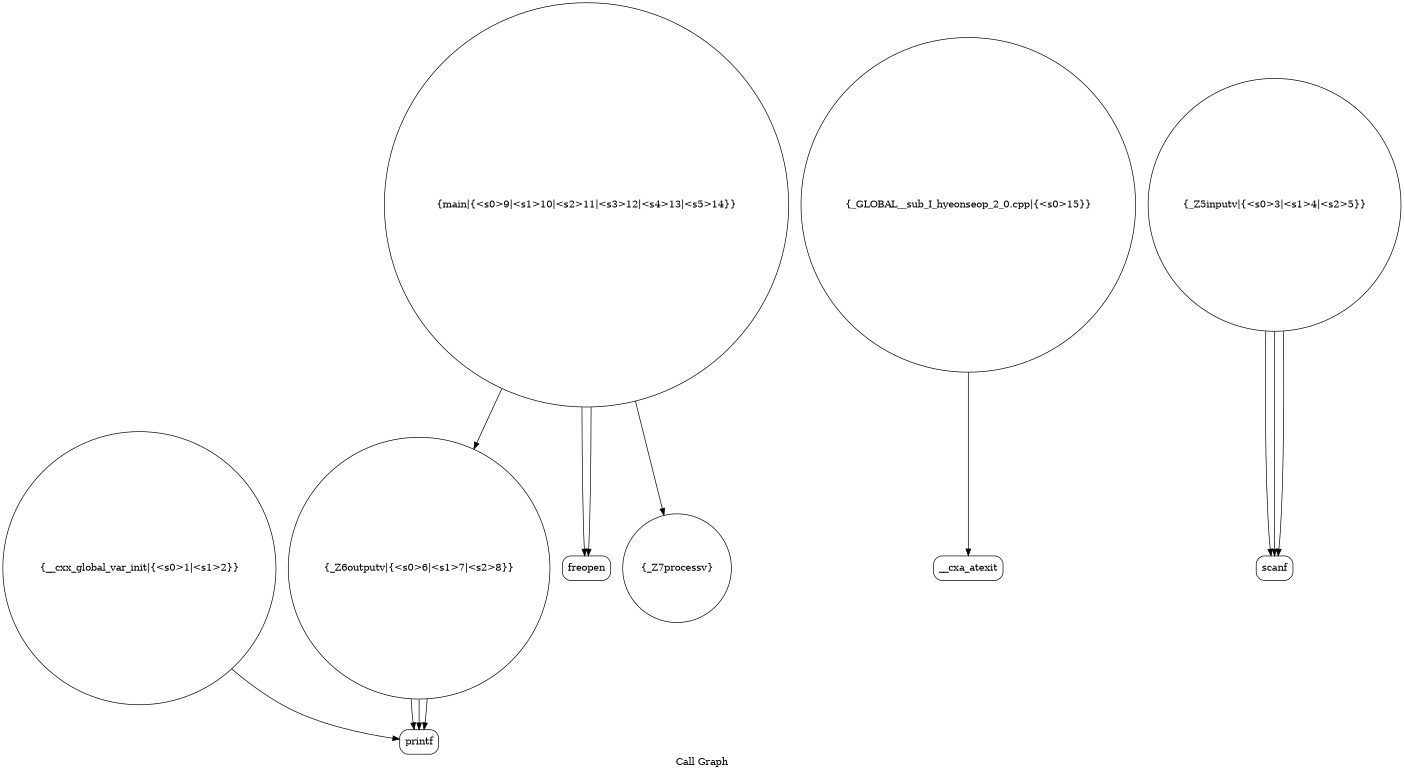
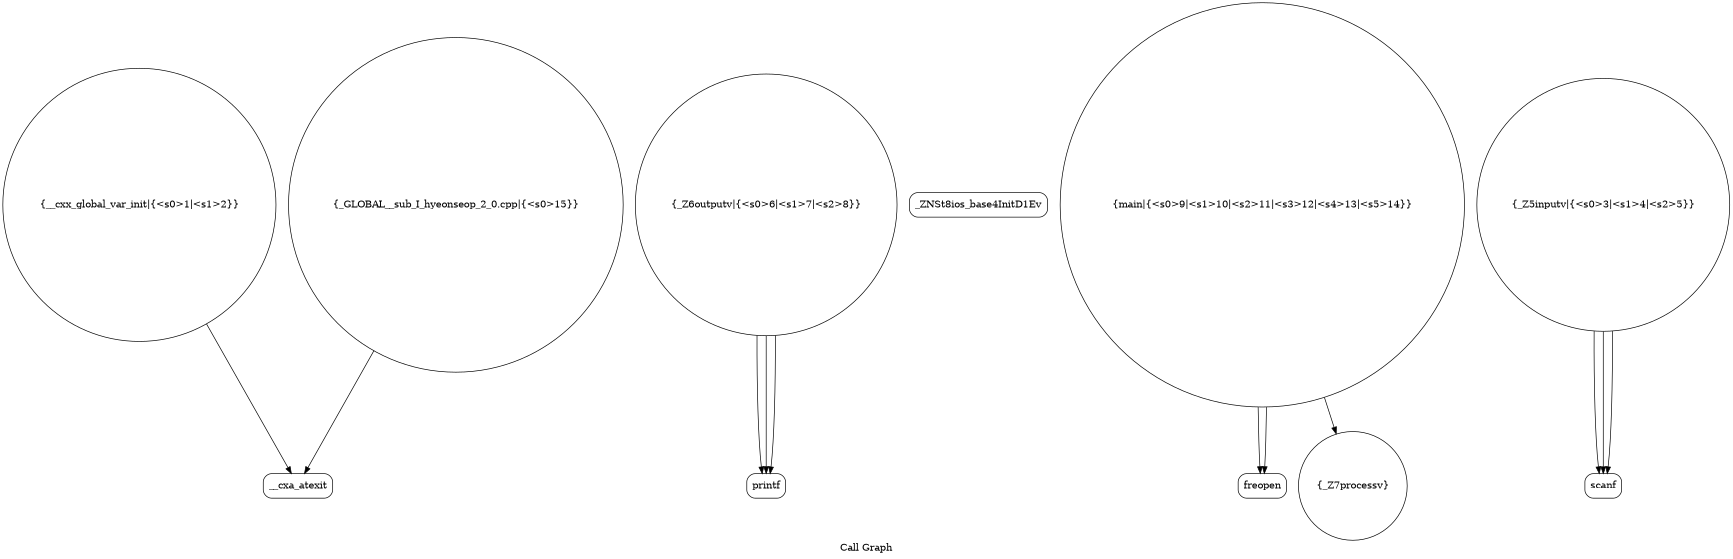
  digraph {
    label="Call Graph"
    node [shape=circle]
    edge [color=black tailport=s1]
    n1 [label="{__cxx_global_var_init|{<s0>1|<s1>2}}"]
    n2 [label="{__cxa_atexit}" shape=Mrecord]
    n3 [label="{_Z6outputv|{<s0>6|<s1>7|<s2>8}}"]
    n4 [label="{printf}" shape=Mrecord]
+   n5 [label="{_ZNSt8ios_base4InitD1Ev}" shape=Mrecord]
    n6 [label="{main|{<s0>9|<s1>10|<s2>11|<s3>12|<s4>13|<s5>14}}"]
    n7 [label="{freopen}" shape=Mrecord]
    n8 [label="{_Z7processv}"]
    n9 [label="{scanf}" shape=Mrecord]
    n10 [label="{_Z5inputv|{<s0>3|<s1>4|<s2>5}}"]
    n11 [label="{_GLOBAL__sub_I_hyeonseop_2_0.cpp|{<s0>15}}"]
-   n1 -> n4
+   n1 -> n2
    n3 -> n4 [tailport=s0]
    n3 -> n4
    n3 -> n4 [tailport=s2]
-   n6 -> n3 [tailport=s5]
    n6 -> n7 [tailport=s0]
    n6 -> n7
    n6 -> n8 [tailport=s4]
    n10 -> n9 [tailport=s0]
    n10 -> n9
    n10 -> n9 [tailport=s2]
    n11 -> n2 [tailport=s0]
  }
